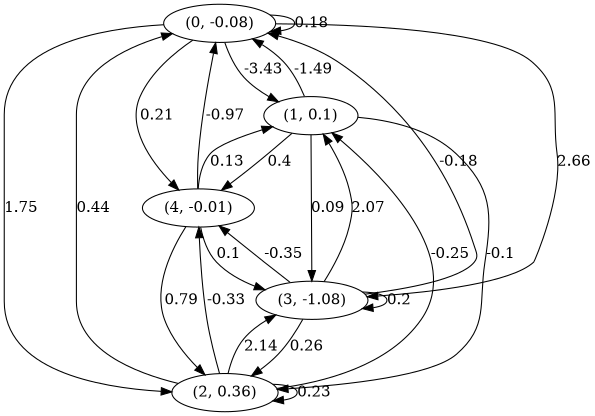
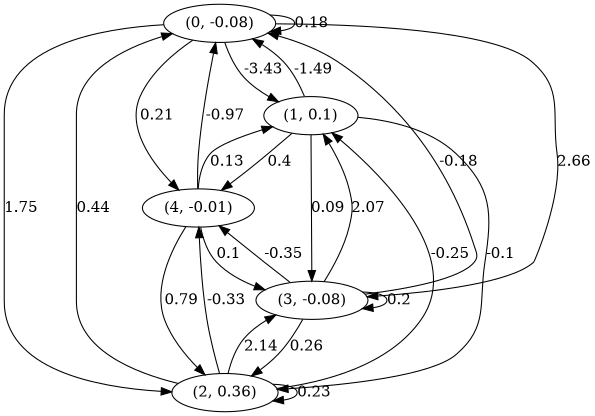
  digraph {
    n1 [label="(0, -0.08)"]
    n2 [label="(1, 0.1)"]
    n3 [label="(2, 0.36)"]
-   n4 [label="(3, -1.08)"]
+   n4 [label="(3, -0.08)"]
    n5 [label="(4, -0.01)"]
    n1 -> n1 [label=0.18]
    n1 -> n2 [label=-3.43]
    n1 -> n3 [label=1.75]
    n1 -> n4 [label=2.66]
    n1 -> n5 [label=0.21]
    n2 -> n1 [label=-1.49]
    n2 -> n3 [label=-0.1]
    n2 -> n4 [label=0.09]
    n2 -> n5 [label=0.4]
    n3 -> n1 [label=0.44]
    n3 -> n2 [label=-0.25]
    n3 -> n3 [label=0.23]
    n3 -> n4 [label=2.14]
    n3 -> n5 [label=-0.33]
    n4 -> n1 [label=-0.18]
    n4 -> n2 [label=2.07]
    n4 -> n3 [label=0.26]
    n4 -> n4 [label=0.2]
    n4 -> n5 [label=-0.35]
    n5 -> n1 [label=-0.97]
    n5 -> n2 [label=0.13]
    n5 -> n3 [label=0.79]
    n5 -> n4 [label=0.1]
  }
